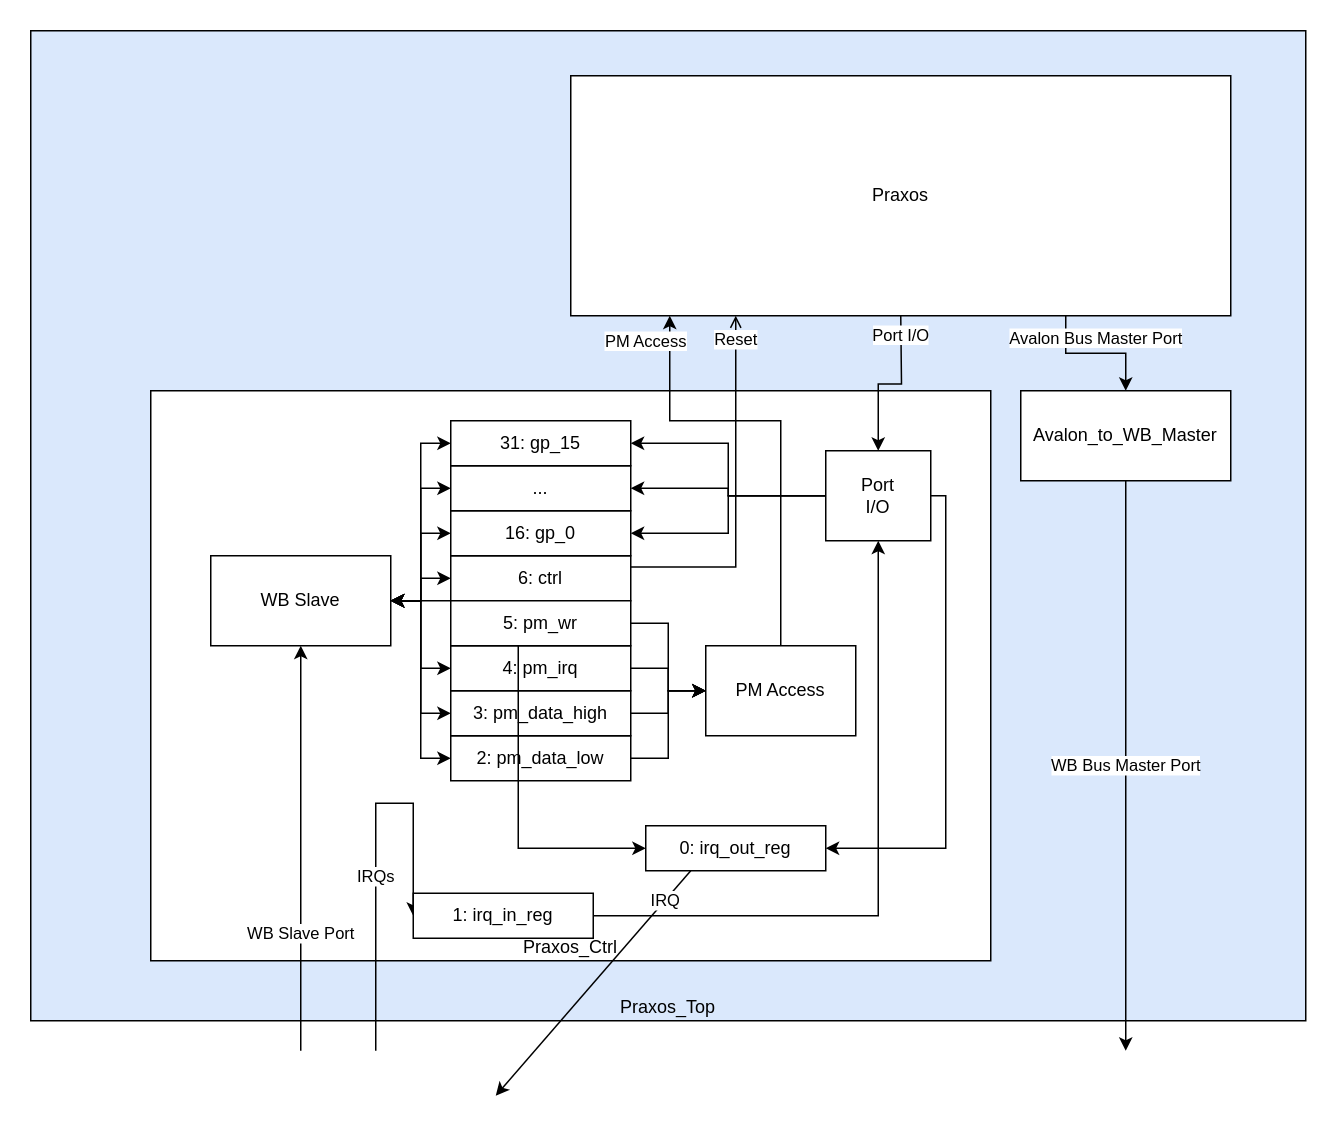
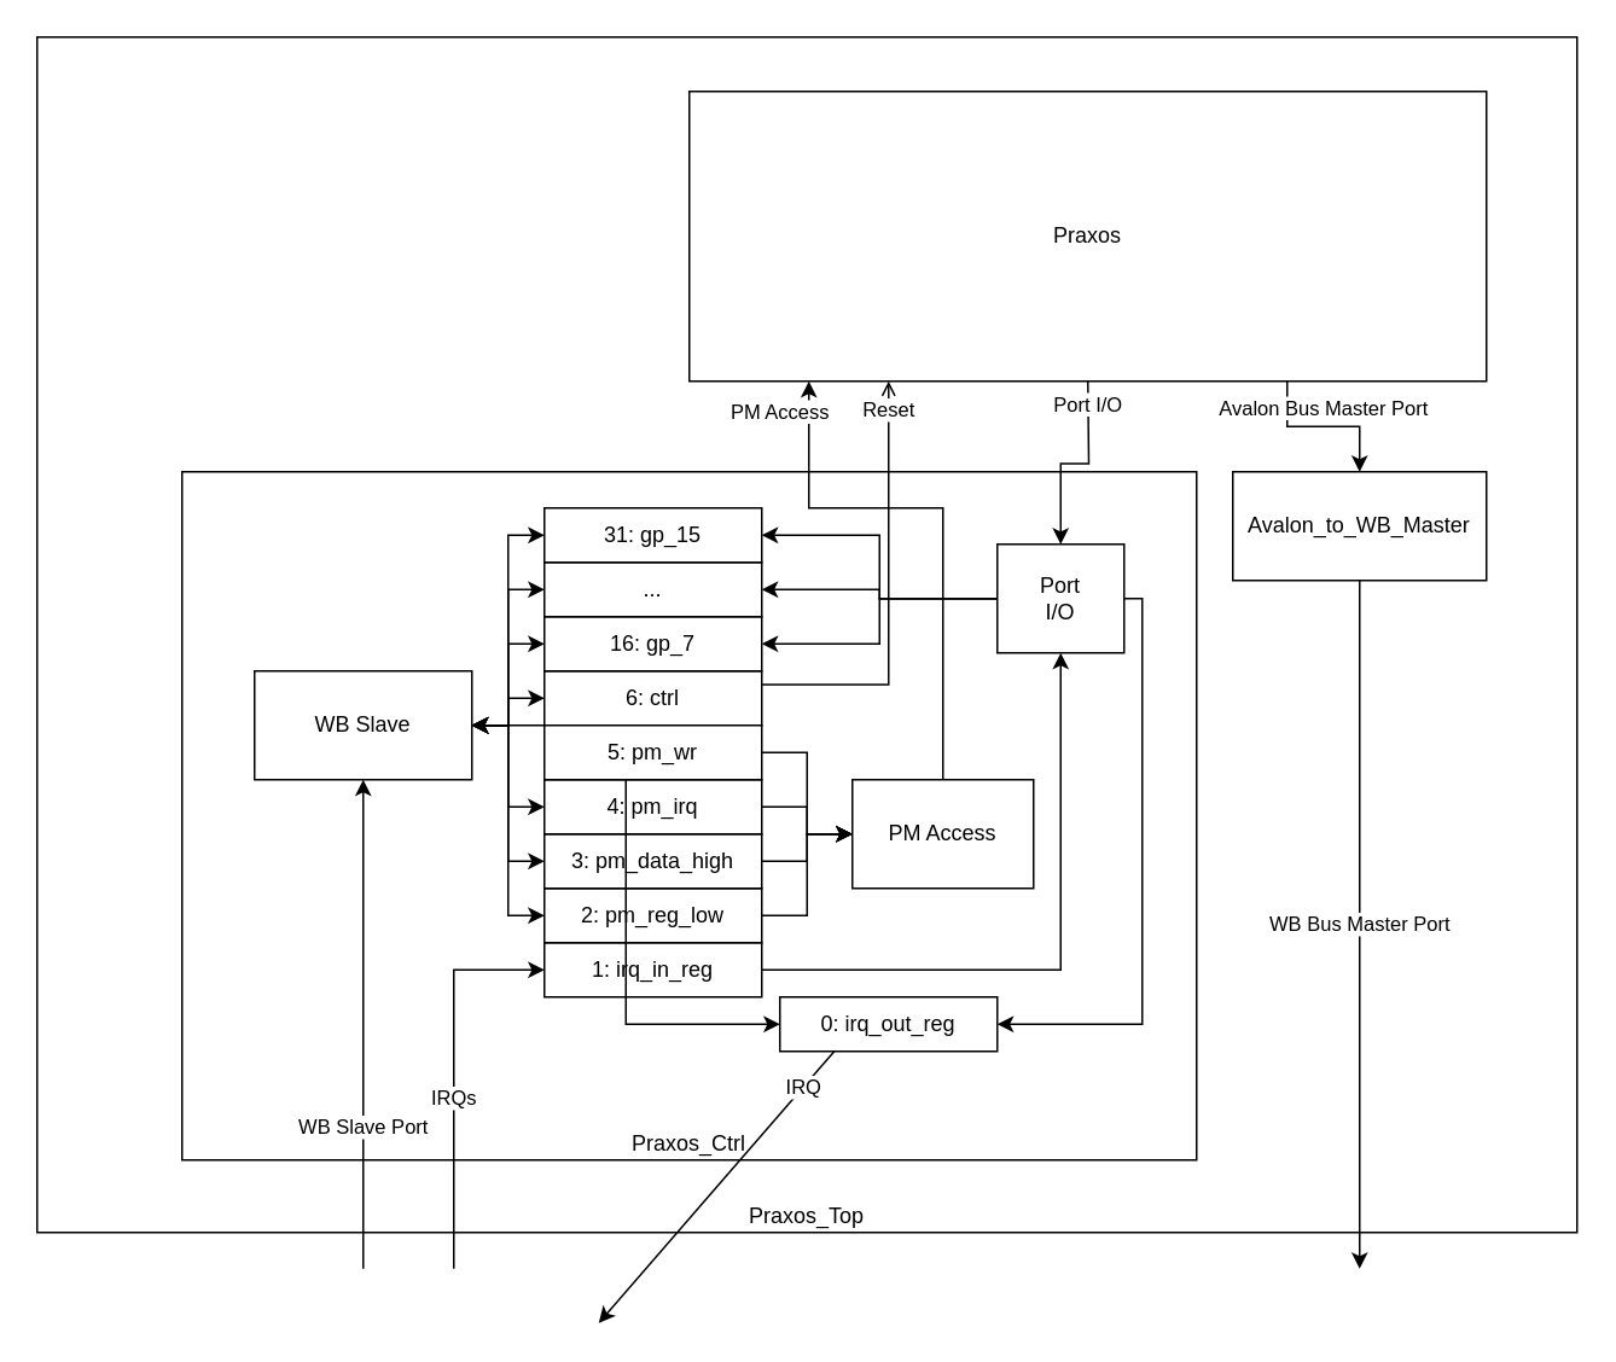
  <mxCell id="0" />
  <mxCell id="1" parent="0" />
- <mxCell id="2" value="Praxos_Top" style="rounded=0;whiteSpace=wrap;html=1;verticalAlign=bottom;fillColor=#dae8fc;" parent="1" vertex="1"><mxGeometry x="20" y="20" width="850" height="660" as="geometry" /></mxCell>
+ <mxCell id="2" value="Praxos_Top" style="rounded=0;whiteSpace=wrap;html=1;verticalAlign=bottom;" parent="1" vertex="1"><mxGeometry x="20" y="20" width="850" height="660" as="geometry" /></mxCell>
  <mxCell id="3" value="Praxos" style="rounded=0;whiteSpace=wrap;html=1;points=[[0,0,0,0,0],[0,0.25,0,0,0],[0,0.5,0,0,0],[0,0.75,0,0,0],[0,1,0,0,0],[0.15,1,0,0,0],[0.25,0,0,0,0],[0.33,1,0,0,0],[0.5,0,0,0,0],[0.5,1,0,0,0],[0.67,1,0,0,0],[0.75,0,0,0,0],[0.82,1,0,0,0],[1,0,0,0,0],[1,0.25,0,0,0],[1,0.5,0,0,0],[1,0.75,0,0,0],[1,1,0,0,0]];" parent="1" vertex="1"><mxGeometry x="380" y="50" width="440" height="160" as="geometry" /></mxCell>
  <mxCell id="4" value="Avalon_to_WB_Master" style="rounded=0;whiteSpace=wrap;html=1;" parent="1" vertex="1"><mxGeometry x="680" y="260" width="140" height="60" as="geometry" /></mxCell>
  <mxCell id="5" value="Avalon Bus Master Port" style="endArrow=classic;html=1;rounded=0;exitX=0.75;exitY=1;exitDx=0;exitDy=0;entryX=0.5;entryY=0;entryDx=0;entryDy=0;edgeStyle=orthogonalEdgeStyle;" parent="1" source="3" target="4" edge="1"><mxGeometry y="10" width="50" height="50" relative="1" as="geometry"><mxPoint x="570" y="350" as="sourcePoint" /><mxPoint x="620" y="300" as="targetPoint" /><mxPoint as="offset" /></mxGeometry></mxCell>
  <mxCell id="6" value="Praxos_Ctrl" style="rounded=0;whiteSpace=wrap;html=1;verticalAlign=bottom;" parent="1" vertex="1"><mxGeometry x="100" y="260" width="560" height="380" as="geometry" /></mxCell>
  <mxCell id="7" value="Port I/O" style="endArrow=none;startArrow=classic;html=1;rounded=0;edgeStyle=orthogonalEdgeStyle;endFill=0;" parent="1" source="26" edge="1"><mxGeometry x="0.758" width="50" height="50" relative="1" as="geometry"><mxPoint x="600" y="260" as="sourcePoint" /><mxPoint x="600" y="210" as="targetPoint" /><mxPoint as="offset" /></mxGeometry></mxCell>
  <mxCell id="8" value="WB Bus Master Port" style="endArrow=classic;html=1;rounded=0;exitX=0.5;exitY=1;exitDx=0;exitDy=0;" parent="1" source="4" edge="1"><mxGeometry width="50" height="50" relative="1" as="geometry"><mxPoint x="720" y="350" as="sourcePoint" /><mxPoint x="750" y="700" as="targetPoint" /></mxGeometry></mxCell>
  <mxCell id="9" value="WB Slave" style="rounded=0;whiteSpace=wrap;html=1;" parent="1" vertex="1"><mxGeometry x="140" y="370" width="120" height="60" as="geometry" /></mxCell>
  <mxCell id="10" value="Reset" style="endArrow=open;html=1;rounded=0;exitX=1;exitY=0.25;exitDx=0;exitDy=0;entryX=0.25;entryY=1;entryDx=0;entryDy=0;edgeStyle=orthogonalEdgeStyle;" parent="1" source="18" target="3" edge="1"><mxGeometry x="0.869" width="50" height="50" relative="1" as="geometry"><mxPoint x="700" y="210" as="sourcePoint" /><mxPoint x="470" y="230" as="targetPoint" /><mxPoint as="offset" /></mxGeometry></mxCell>
  <mxCell id="11" value="PM Access" style="endArrow=classic;html=1;rounded=0;exitX=0.5;exitY=0;exitDx=0;exitDy=0;entryX=0.15;entryY=1;entryDx=0;entryDy=0;entryPerimeter=0;edgeStyle=orthogonalEdgeStyle;" parent="1" source="22" target="3" edge="1"><mxGeometry x="0.884" y="16" width="50" height="50" relative="1" as="geometry"><mxPoint x="330" y="270" as="sourcePoint" /><mxPoint x="330" y="220" as="targetPoint" /><Array as="points"><mxPoint x="520" y="280" /><mxPoint x="446" y="280" /></Array><mxPoint as="offset" /></mxGeometry></mxCell>
  <mxCell id="12" value="WB Slave Port" style="endArrow=classic;html=1;rounded=0;entryX=0.5;entryY=1;entryDx=0;entryDy=0;" parent="1" target="9" edge="1"><mxGeometry x="-0.419" width="50" height="50" relative="1" as="geometry"><mxPoint x="200" y="700" as="sourcePoint" /><mxPoint x="560" y="740" as="targetPoint" /><mxPoint as="offset" /></mxGeometry></mxCell>
  <mxCell id="13" value="IRQs" style="endArrow=classic;html=1;rounded=0;entryX=0;entryY=0.5;entryDx=0;entryDy=0;edgeStyle=orthogonalEdgeStyle;" parent="1" target="14" edge="1"><mxGeometry x="-0.127" width="50" height="50" relative="1" as="geometry"><mxPoint x="250" y="700" as="sourcePoint" /><mxPoint y="541.9" as="targetPoint" x="300" /><Array as="points"><mxPoint x="250" y="535" /></Array><mxPoint as="offset" /></mxGeometry></mxCell>
- <mxCell id="14" value="1: irq_in_reg" style="rounded=0;whiteSpace=wrap;html=1;" parent="1" vertex="1"><mxGeometry x="275" y="595" width="120" height="30" as="geometry" /></mxCell>
- <mxCell id="15" value="2: pm_data_low" style="rounded=0;whiteSpace=wrap;html=1;" parent="1" vertex="1"><mxGeometry y="490" width="120" height="30" as="geometry" x="300" /></mxCell>
+ <mxCell id="14" value="1: irq_in_reg" style="rounded=0;whiteSpace=wrap;html=1;" parent="1" vertex="1"><mxGeometry y="520" width="120" height="30" as="geometry" x="300" /></mxCell>
+ <mxCell id="15" value="2: pm_reg_low" style="rounded=0;whiteSpace=wrap;html=1;" parent="1" vertex="1"><mxGeometry y="490" width="120" height="30" as="geometry" x="300" /></mxCell>
  <mxCell id="16" value="3: pm_data_high" style="rounded=0;whiteSpace=wrap;html=1;" parent="1" vertex="1"><mxGeometry y="460" width="120" height="30" as="geometry" x="300" /></mxCell>
  <mxCell id="17" value="4: pm_irq" style="rounded=0;whiteSpace=wrap;html=1;" parent="1" vertex="1"><mxGeometry y="430" width="120" height="30" as="geometry" x="300" /></mxCell>
  <mxCell id="18" value="6: ctrl" style="rounded=0;whiteSpace=wrap;html=1;" parent="1" vertex="1"><mxGeometry y="370" width="120" height="30" as="geometry" x="300" /></mxCell>
- <mxCell id="19" value="16: gp_0" style="rounded=0;whiteSpace=wrap;html=1;" parent="1" vertex="1"><mxGeometry y="340" width="120" height="30" as="geometry" x="300" /></mxCell>
+ <mxCell id="19" value="16: gp_7" style="rounded=0;whiteSpace=wrap;html=1;" parent="1" vertex="1"><mxGeometry y="340" width="120" height="30" as="geometry" x="300" /></mxCell>
  <mxCell id="20" value="..." style="rounded=0;whiteSpace=wrap;html=1;" parent="1" vertex="1"><mxGeometry y="310" width="120" height="30" as="geometry" x="300" /></mxCell>
  <mxCell id="21" value="31: gp_15" style="rounded=0;whiteSpace=wrap;html=1;" parent="1" vertex="1"><mxGeometry y="280" width="120" height="30" as="geometry" x="300" /></mxCell>
  <mxCell id="22" value="PM Access" style="rounded=0;whiteSpace=wrap;html=1;" parent="1" vertex="1"><mxGeometry x="470" y="430" width="100" height="60" as="geometry" /></mxCell>
  <mxCell id="23" value="" style="endArrow=classic;html=1;rounded=0;exitX=1;exitY=0.5;exitDx=0;exitDy=0;edgeStyle=orthogonalEdgeStyle;" parent="1" source="17" target="22" edge="1"><mxGeometry width="50" height="50" relative="1" as="geometry"><mxPoint x="730" y="580" as="sourcePoint" /><mxPoint x="780" y="530" as="targetPoint" /></mxGeometry></mxCell>
  <mxCell id="24" value="" style="endArrow=classic;html=1;rounded=0;exitX=1;exitY=0.5;exitDx=0;exitDy=0;edgeStyle=orthogonalEdgeStyle;" parent="1" source="16" target="22" edge="1"><mxGeometry width="50" height="50" relative="1" as="geometry"><mxPoint x="760" y="590" as="sourcePoint" /><mxPoint x="810" y="540" as="targetPoint" /></mxGeometry></mxCell>
  <mxCell id="25" value="" style="endArrow=classic;html=1;rounded=0;exitX=1;exitY=0.5;exitDx=0;exitDy=0;edgeStyle=orthogonalEdgeStyle;entryX=0;entryY=0.5;entryDx=0;entryDy=0;" parent="1" source="15" target="22" edge="1"><mxGeometry width="50" height="50" relative="1" as="geometry"><mxPoint x="840" y="590" as="sourcePoint" /><mxPoint x="890" y="540" as="targetPoint" /></mxGeometry></mxCell>
  <mxCell id="26" value="Port&lt;br&gt;I/O" style="rounded=0;whiteSpace=wrap;html=1;" parent="1" vertex="1"><mxGeometry x="550" y="300" width="70" height="60" as="geometry" /></mxCell>
  <mxCell id="27" value="" style="endArrow=none;html=1;rounded=0;exitX=1;exitY=0.5;exitDx=0;exitDy=0;edgeStyle=orthogonalEdgeStyle;startArrow=classic;startFill=1;endFill=0;" parent="1" source="21" target="26" edge="1"><mxGeometry width="50" height="50" relative="1" as="geometry"><mxPoint x="740" y="510" as="sourcePoint" /><mxPoint x="790" y="460" as="targetPoint" /></mxGeometry></mxCell>
  <mxCell id="28" value="" style="endArrow=none;html=1;rounded=0;exitX=1;exitY=0.5;exitDx=0;exitDy=0;edgeStyle=orthogonalEdgeStyle;startArrow=classic;startFill=1;endFill=0;" parent="1" source="20" target="26" edge="1"><mxGeometry width="50" height="50" relative="1" as="geometry"><mxPoint x="770" y="590" as="sourcePoint" /><mxPoint x="820" y="540" as="targetPoint" /></mxGeometry></mxCell>
  <mxCell id="29" value="" style="endArrow=none;html=1;rounded=0;exitX=1;exitY=0.5;exitDx=0;exitDy=0;edgeStyle=orthogonalEdgeStyle;startArrow=classic;startFill=1;endFill=0;" parent="1" source="19" target="26" edge="1"><mxGeometry width="50" height="50" relative="1" as="geometry"><mxPoint x="830" y="530" as="sourcePoint" /><mxPoint x="880" y="480" as="targetPoint" /></mxGeometry></mxCell>
  <mxCell id="30" value="" style="endArrow=classic;startArrow=none;html=1;rounded=0;exitX=1;exitY=0.5;exitDx=0;exitDy=0;edgeStyle=orthogonalEdgeStyle;startFill=0;" parent="1" source="14" target="26" edge="1"><mxGeometry width="50" height="50" relative="1" as="geometry"><mxPoint x="880" y="590" as="sourcePoint" /><mxPoint x="930" y="540" as="targetPoint" /></mxGeometry></mxCell>
  <mxCell id="31" value="" style="endArrow=classic;html=1;rounded=0;entryX=1;entryY=0.5;entryDx=0;entryDy=0;edgeStyle=orthogonalEdgeStyle;" parent="1" source="26" target="40" edge="1"><mxGeometry width="50" height="50" relative="1" as="geometry"><mxPoint x="810" y="580" as="sourcePoint" /><mxPoint x="860" y="530" as="targetPoint" /><Array as="points"><mxPoint x="630" y="330" /><mxPoint x="630" y="565" /></Array></mxGeometry></mxCell>
  <mxCell id="32" value="IRQ" style="endArrow=classic;html=1;rounded=0;exitX=0.25;exitY=1;exitDx=0;exitDy=0;" parent="1" source="40" edge="1"><mxGeometry x="-0.733" width="50" height="50" relative="1" as="geometry"><mxPoint x="360" y="580" as="sourcePoint" /><mxPoint x="330" y="730" as="targetPoint" /><mxPoint as="offset" /></mxGeometry></mxCell>
  <mxCell id="33" value="" style="endArrow=classic;startArrow=classic;html=1;rounded=0;entryX=0;entryY=0.5;entryDx=0;entryDy=0;edgeStyle=orthogonalEdgeStyle;" parent="1" source="9" target="21" edge="1"><mxGeometry width="50" height="50" relative="1" as="geometry"><mxPoint x="-10" y="450" as="sourcePoint" /><mxPoint x="40" y="400" as="targetPoint" /></mxGeometry></mxCell>
  <mxCell id="34" value="" style="endArrow=classic;startArrow=classic;html=1;rounded=0;entryX=0;entryY=0.5;entryDx=0;entryDy=0;edgeStyle=orthogonalEdgeStyle;" parent="1" source="9" target="20" edge="1"><mxGeometry width="50" height="50" relative="1" as="geometry"><mxPoint x="0" y="520" as="sourcePoint" /><mxPoint x="50" y="470" as="targetPoint" /></mxGeometry></mxCell>
  <mxCell id="35" value="" style="endArrow=classic;startArrow=classic;html=1;rounded=0;entryX=0;entryY=0.5;entryDx=0;entryDy=0;edgeStyle=orthogonalEdgeStyle;" parent="1" source="9" target="19" edge="1"><mxGeometry width="50" height="50" relative="1" as="geometry"><mxPoint x="40" y="680" as="sourcePoint" /><mxPoint x="90" y="630" as="targetPoint" /></mxGeometry></mxCell>
  <mxCell id="36" value="" style="endArrow=classic;startArrow=classic;html=1;rounded=0;entryX=0;entryY=0.5;entryDx=0;entryDy=0;edgeStyle=orthogonalEdgeStyle;" parent="1" source="9" target="18" edge="1"><mxGeometry width="50" height="50" relative="1" as="geometry"><mxPoint x="0" y="640" as="sourcePoint" /><mxPoint x="50" y="590" as="targetPoint" /></mxGeometry></mxCell>
  <mxCell id="37" value="" style="endArrow=classic;startArrow=classic;html=1;rounded=0;entryX=0;entryY=0.5;entryDx=0;entryDy=0;edgeStyle=orthogonalEdgeStyle;" parent="1" source="9" target="17" edge="1"><mxGeometry width="50" height="50" relative="1" as="geometry"><mxPoint x="10" y="700" as="sourcePoint" /><mxPoint x="60" y="650" as="targetPoint" /></mxGeometry></mxCell>
  <mxCell id="38" value="" style="endArrow=classic;startArrow=classic;html=1;rounded=0;entryX=0;entryY=0.5;entryDx=0;entryDy=0;edgeStyle=orthogonalEdgeStyle;" parent="1" source="9" target="16" edge="1"><mxGeometry width="50" height="50" relative="1" as="geometry"><mxPoint x="50" y="690" as="sourcePoint" /><mxPoint x="100" y="640" as="targetPoint" /></mxGeometry></mxCell>
  <mxCell id="39" value="" style="endArrow=classic;startArrow=classic;html=1;rounded=0;entryX=0;entryY=0.5;entryDx=0;entryDy=0;edgeStyle=orthogonalEdgeStyle;" parent="1" source="9" target="15" edge="1"><mxGeometry width="50" height="50" relative="1" as="geometry"><mxPoint x="-20" y="690" as="sourcePoint" /><mxPoint x="30" y="640" as="targetPoint" /></mxGeometry></mxCell>
  <mxCell id="40" value="0: irq_out_reg" style="rounded=0;whiteSpace=wrap;html=1;" parent="1" vertex="1"><mxGeometry x="430" y="550" width="120" height="30" as="geometry" /></mxCell>
  <mxCell id="41" value="" style="endArrow=classic;startArrow=classic;html=1;rounded=0;entryX=0;entryY=0.5;entryDx=0;entryDy=0;exitX=1;exitY=0.5;exitDx=0;exitDy=0;edgeStyle=orthogonalEdgeStyle;" parent="1" source="9" target="40" edge="1"><mxGeometry width="50" height="50" relative="1" as="geometry"><mxPoint x="140" y="570" as="sourcePoint" /><mxPoint x="190" y="520" as="targetPoint" /></mxGeometry></mxCell>
  <mxCell id="42" value="" style="endArrow=classic;html=1;rounded=0;exitX=1;exitY=0.5;exitDx=0;exitDy=0;entryX=0;entryY=0.5;entryDx=0;entryDy=0;edgeStyle=orthogonalEdgeStyle;" edge="1" parent="1" source="43" target="22"><mxGeometry width="50" height="50" relative="1" as="geometry"><mxPoint x="480" y="450" as="sourcePoint" /><mxPoint x="440" y="440" as="targetPoint" /></mxGeometry></mxCell>
  <mxCell id="43" value="5: pm_wr" style="rounded=0;whiteSpace=wrap;html=1;" vertex="1" parent="1"><mxGeometry y="400" width="120" height="30" as="geometry" x="300" /></mxCell>
